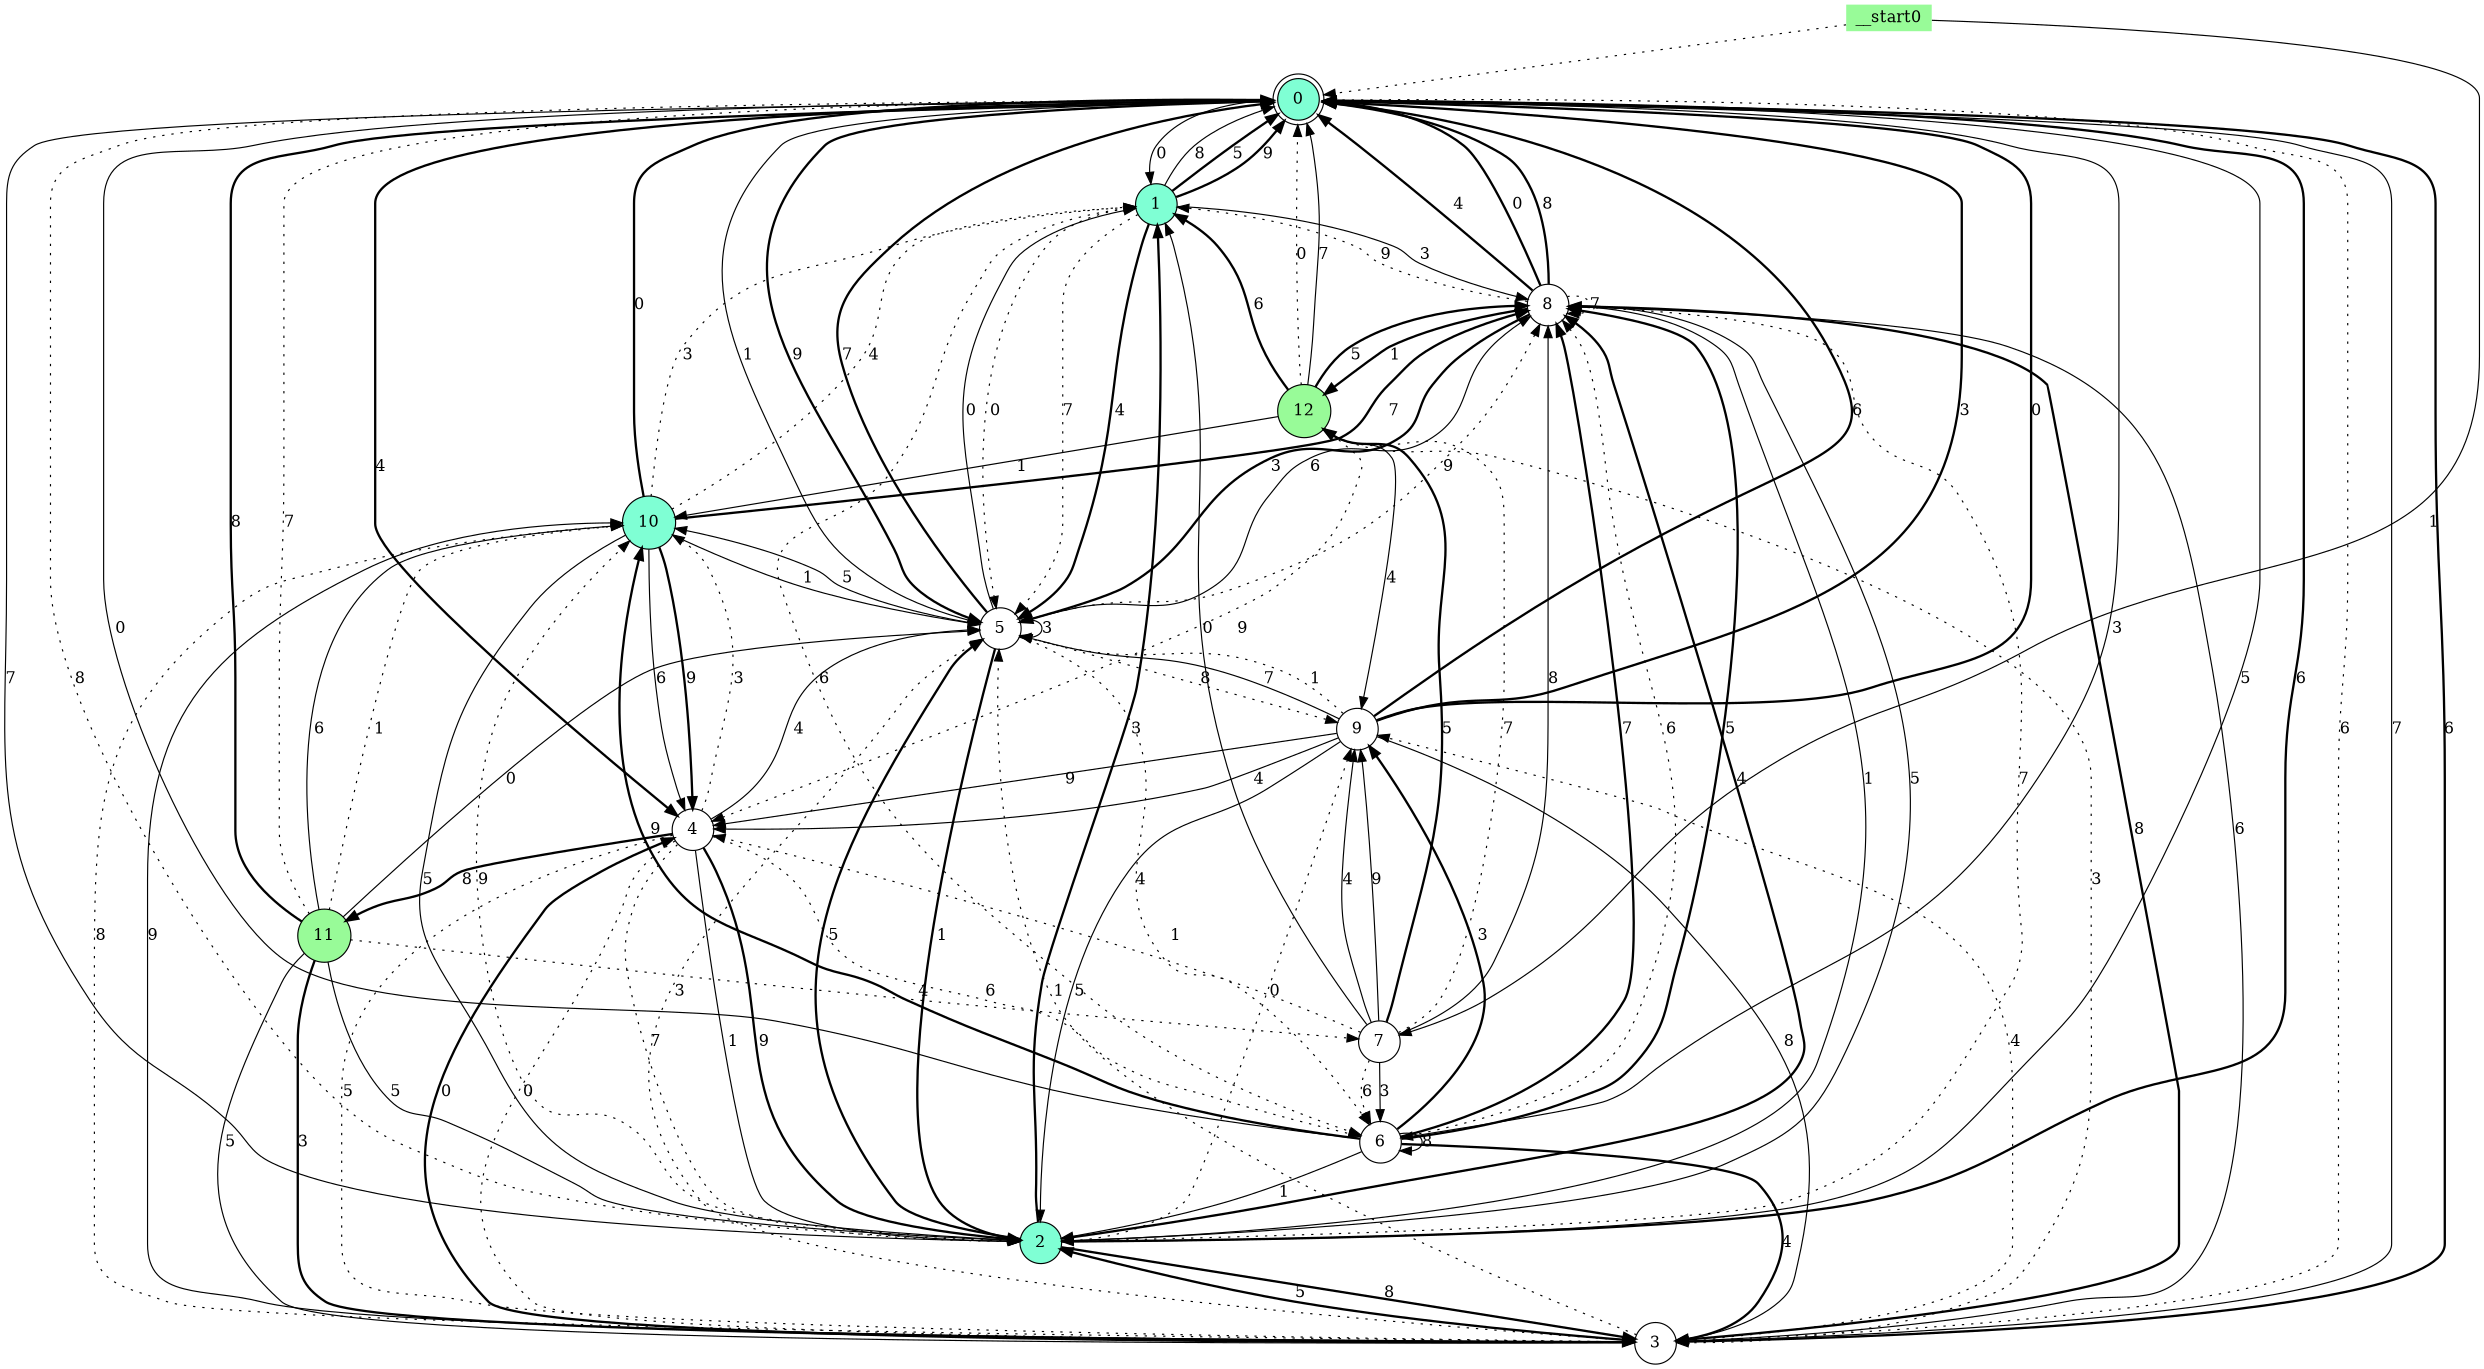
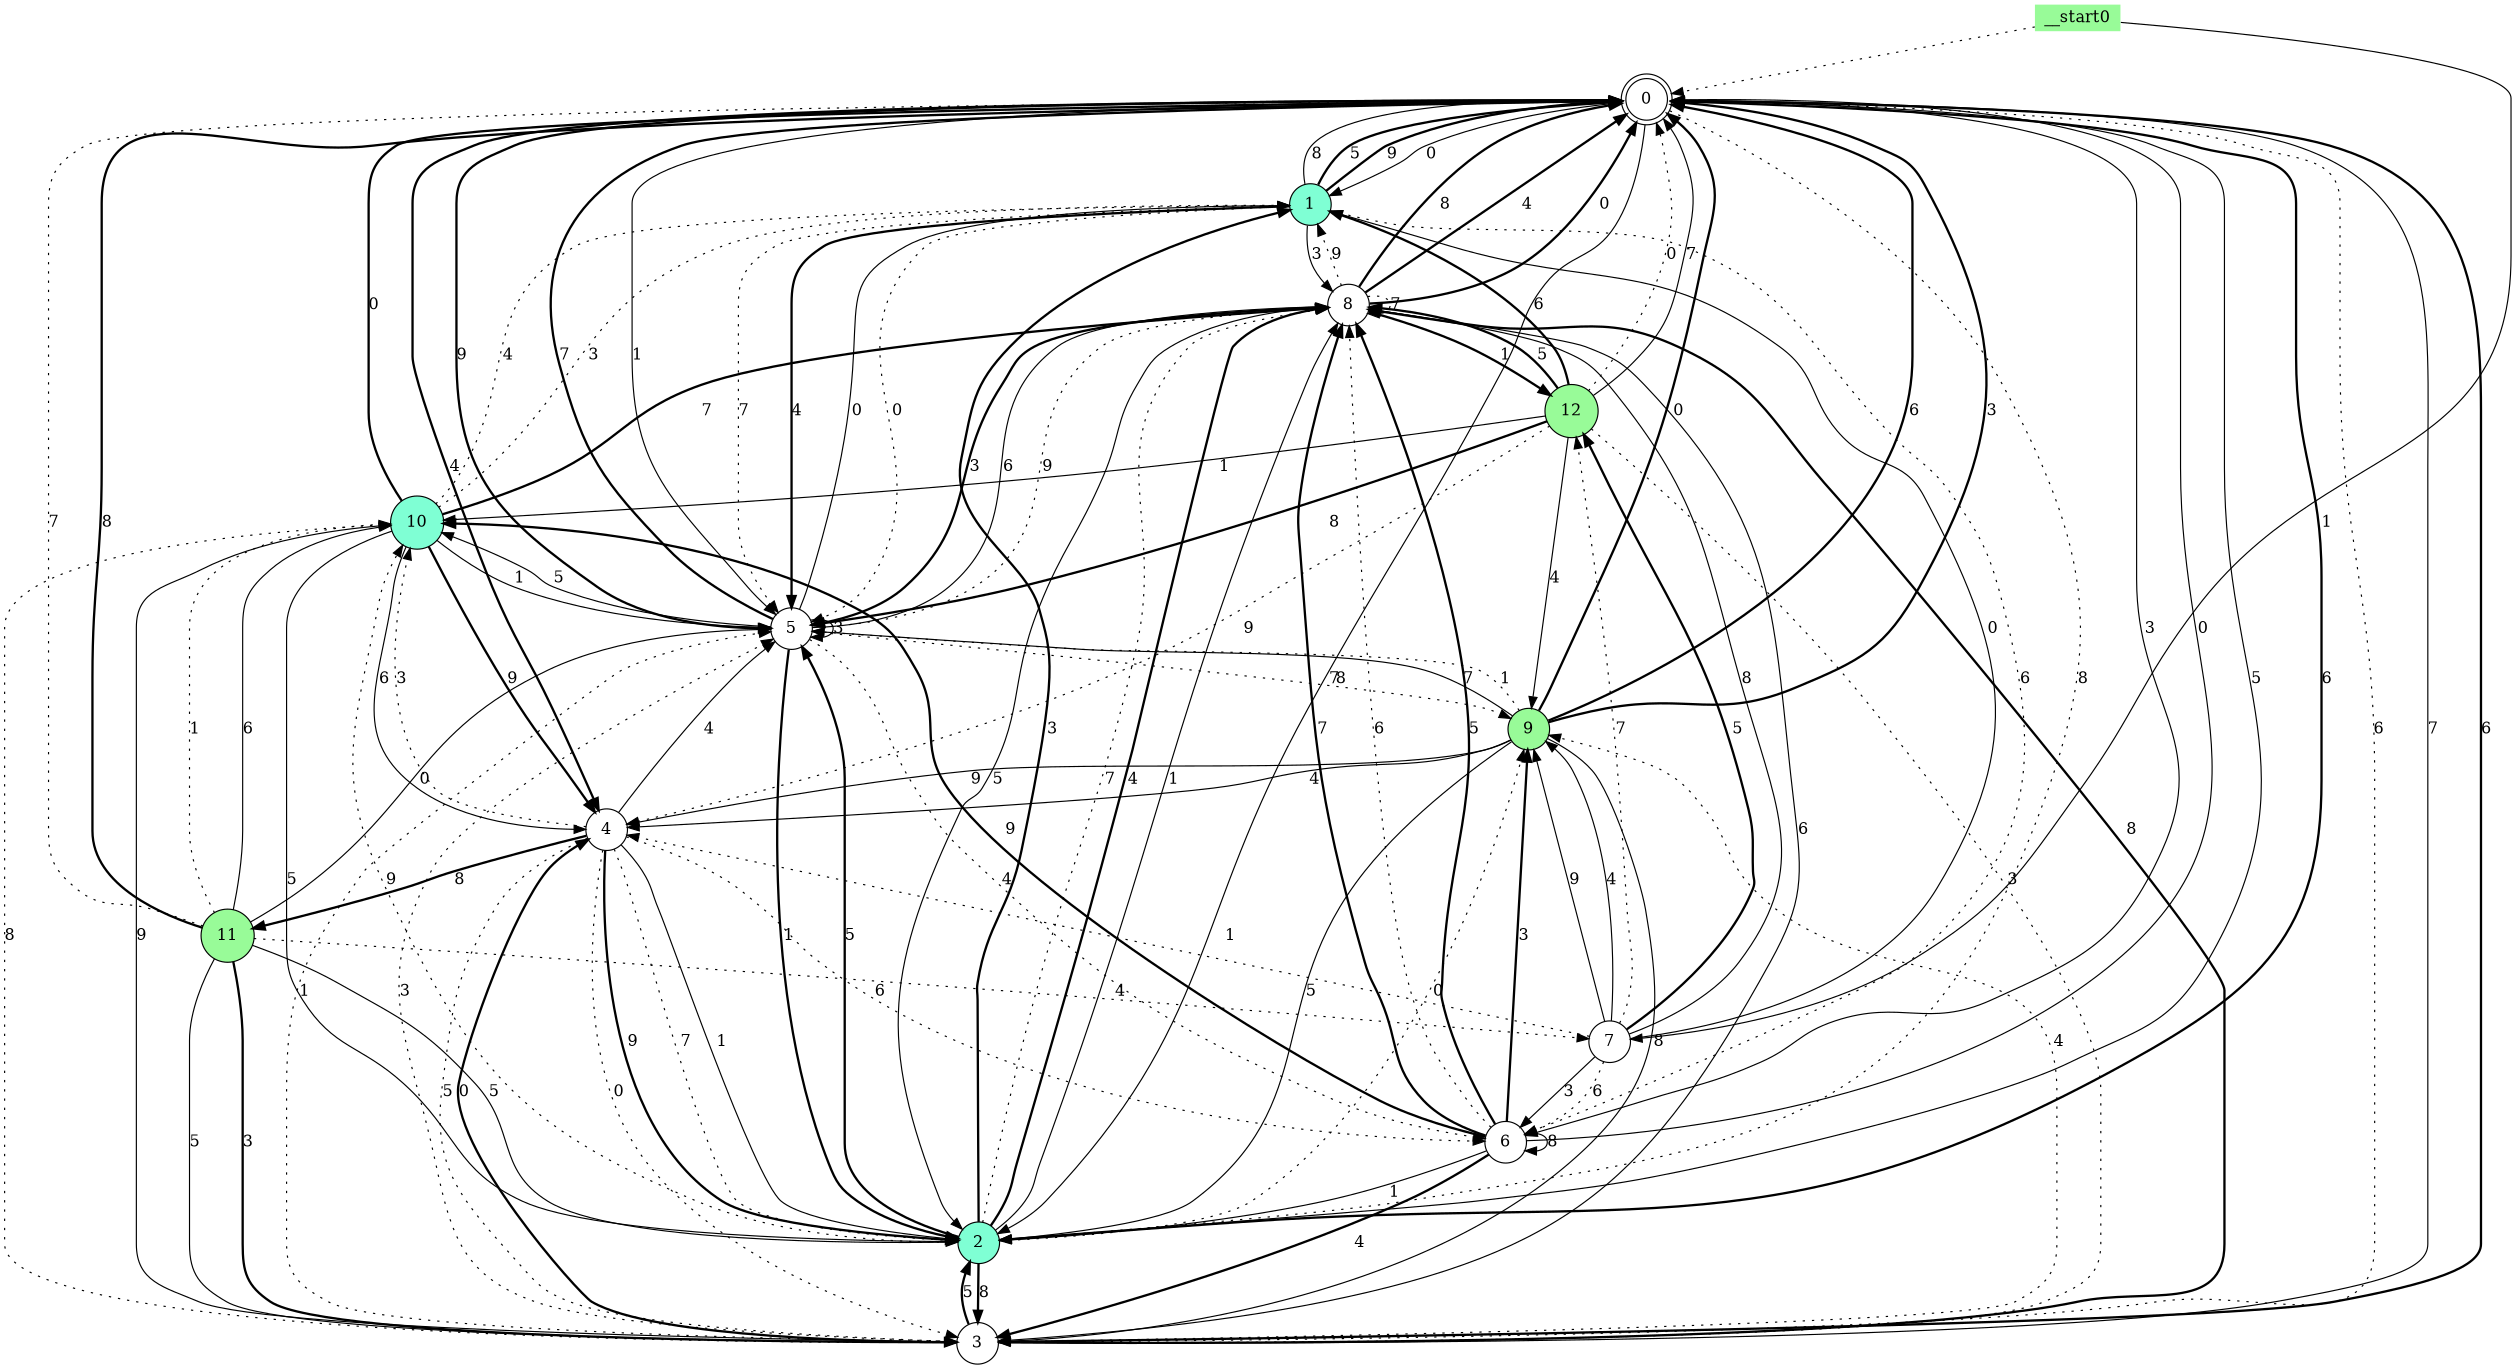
  digraph {
    node [fillcolor=white shape=circle style=filled]
    edge [style=solid]
-   n1 [fillcolor=aquamarine label=0 shape=doublecircle]
+   n1 [label=0 shape=doublecircle]
    n2 [fillcolor=aquamarine label=1]
    n3 [fillcolor=aquamarine label=2]
    n4 [label=3]
    n5 [label=4]
    n6 [label=5]
    n7 [label=6]
    n8 [label=8]
-   n9 [label=9]
+   n9 [fillcolor=palegreen label=9]
    n10 [fillcolor=aquamarine label=10]
    n11 [fillcolor=palegreen label=11]
    n12 [label=7]
    n13 [fillcolor=palegreen label=12]
    __start0 [fillcolor=palegreen height=0 shape=none width=0]
    n1 -> n2 [label=0]
    n1 -> n3 [label=7]
    n1 -> n3 [label=8 style=dotted]
    n1 -> n3 [label=5]
    n1 -> n4 [label=6 style=dotted]
    n1 -> n5 [label=4 style=bold]
    n1 -> n6 [label=1]
    n1 -> n6 [label=9 style=bold]
    n1 -> n7 [label=3]
    n2 -> n1 [label=8]
    n2 -> n1 [label=5 style=bold]
    n2 -> n1 [label=9 style=bold]
    n2 -> n6 [label=0 style=dotted]
    n2 -> n6 [label=7 style=dotted]
    n2 -> n6 [label=4 style=bold]
    n2 -> n7 [label=6 style=dotted]
    n2 -> n8 [label=3]
    n3 -> n1 [label=6 style=bold]
    n3 -> n2 [label=3 style=bold]
    n3 -> n4 [label=8 style=bold]
    n3 -> n6 [label=5 style=bold]
    n3 -> n8 [label=7 style=dotted]
    n3 -> n8 [label=4 style=bold]
    n3 -> n8 [label=1]
    n3 -> n9 [label=0 style=dotted]
    n3 -> n10 [label=9 style=dotted]
    n4 -> n1 [label=7]
    n4 -> n1 [label=6 style=bold]
    n4 -> n3 [label=5 style=bold]
    n4 -> n5 [label=0 style=bold]
    n4 -> n6 [label=1 style=dotted]
    n4 -> n6 [label=3 style=dotted]
    n4 -> n8 [label=8 style=bold]
    n4 -> n9 [label=4 style=dotted]
    n4 -> n10 [label=9]
    n5 -> n3 [label=7 style=dotted]
    n5 -> n3 [label=1]
    n5 -> n3 [label=9 style=bold]
    n5 -> n4 [label=0 style=dotted]
    n5 -> n4 [label=5 style=dotted]
    n5 -> n6 [label=4]
    n5 -> n7 [label=6 style=dotted]
    n5 -> n10 [label=3 style=dotted]
    n5 -> n11 [label=8 style=bold]
    n6 -> n1 [label=7 style=bold]
    n6 -> n2 [label=0]
    n6 -> n3 [label=1 style=bold]
    n6 -> n6 [label=3]
    n6 -> n7 [label=4 style=dotted]
    n6 -> n8 [label=6]
    n6 -> n8 [label=9 style=dotted]
    n6 -> n9 [label=8 style=dotted]
    n6 -> n10 [label=5]
    n7 -> n1 [label=0]
    n7 -> n3 [label=1]
    n7 -> n4 [label=4 style=bold]
    n7 -> n7 [label=8]
    n7 -> n8 [label=7 style=bold]
    n7 -> n8 [label=6 style=dotted]
    n7 -> n8 [label=5 style=bold]
    n7 -> n9 [label=3 style=bold]
    n7 -> n10 [label=9 style=bold]
    n8 -> n1 [label=0 style=bold]
    n8 -> n1 [label=8 style=bold]
    n8 -> n1 [label=4 style=bold]
    n8 -> n2 [label=9 style=dotted]
    n8 -> n3 [label=5]
    n8 -> n4 [label=6]
    n8 -> n6 [label=3 style=bold]
    n8 -> n8 [label=7 style=dotted]
    n8 -> n13 [label=1 style=bold]
    n9 -> n1 [label=0 style=bold]
    n9 -> n1 [label=6 style=bold]
    n9 -> n1 [label=3 style=bold]
    n9 -> n3 [label=5]
    n9 -> n4 [label=8]
    n9 -> n5 [label=4]
    n9 -> n5 [label=9]
    n9 -> n6 [label=7]
    n9 -> n6 [label=1 style=dotted]
    n10 -> n1 [label=0 style=bold]
    n10 -> n2 [label=4 style=dotted]
    n10 -> n2 [label=3 style=dotted]
    n10 -> n3 [label=5]
    n10 -> n4 [label=8 style=dotted]
    n10 -> n5 [label=6]
    n10 -> n5 [label=9 style=bold]
    n10 -> n6 [label=1]
    n10 -> n8 [label=7 style=bold]
    n11 -> n1 [label=7 style=dotted]
    n11 -> n1 [label=8 style=bold]
    n11 -> n3 [label=5]
    n11 -> n4 [label=5]
    n11 -> n4 [label=3 style=bold]
    n11 -> n6 [label=0]
    n11 -> n10 [label=6]
    n11 -> n10 [label=1 style=dotted]
    n11 -> n12 [label=4 style=dotted]
    n12 -> n2 [label=0]
    n12 -> n5 [label=1 style=dotted]
    n12 -> n7 [label=6 style=dotted]
    n12 -> n7 [label=3]
    n12 -> n8 [label=8]
    n12 -> n9 [label=4]
    n12 -> n9 [label=9]
    n12 -> n13 [label=7 style=dotted]
    n12 -> n13 [label=5 style=bold]
    n13 -> n1 [label=0 style=dotted]
    n13 -> n1 [label=7]
    n13 -> n2 [label=6 style=bold]
    n13 -> n4 [label=3 style=dotted]
    n13 -> n5 [label=9 style=dotted]
+   n13 -> n6 [label=8 style=bold]
    n13 -> n8 [label=5 style=bold]
    n13 -> n9 [label=4]
    n13 -> n10 [label=1]
    __start0 -> n1 [style=dotted]
    __start0 -> n12 [label=1]
  }
